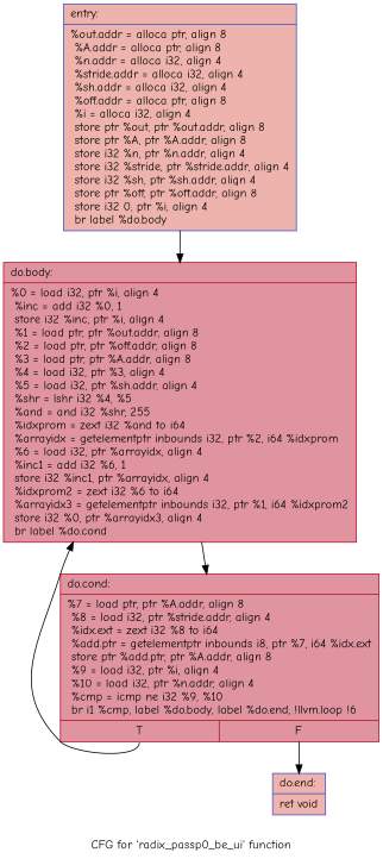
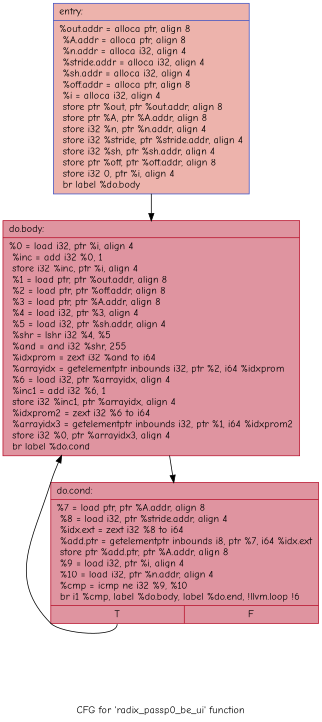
  digraph {
    label="CFG for 'radix_passp0_be_ui' function"
    fontname="Comic Neue"
    node [color="#3d50c3ff" fillcolor="#d6524470" fontname="Comic Neue" shape=record style=filled]
    edge [fontname="Comic Neue"]
    n1 [label="{entry:\l|  %out.addr = alloca ptr, align 8\l  %A.addr = alloca ptr, align 8\l  %n.addr = alloca i32, align 4\l  %stride.addr = alloca i32, align 4\l  %sh.addr = alloca i32, align 4\l  %off.addr = alloca ptr, align 8\l  %i = alloca i32, align 4\l  store ptr %out, ptr %out.addr, align 8\l  store ptr %A, ptr %A.addr, align 8\l  store i32 %n, ptr %n.addr, align 4\l  store i32 %stride, ptr %stride.addr, align 4\l  store i32 %sh, ptr %sh.addr, align 4\l  store ptr %off, ptr %off.addr, align 8\l  store i32 0, ptr %i, align 4\l  br label %do.body\l}"]
    n2 [color="#b70d28ff" fillcolor="#b70d2870" label="{do.body:\l|  %0 = load i32, ptr %i, align 4\l  %inc = add i32 %0, 1\l  store i32 %inc, ptr %i, align 4\l  %1 = load ptr, ptr %out.addr, align 8\l  %2 = load ptr, ptr %off.addr, align 8\l  %3 = load ptr, ptr %A.addr, align 8\l  %4 = load i32, ptr %3, align 4\l  %5 = load i32, ptr %sh.addr, align 4\l  %shr = lshr i32 %4, %5\l  %and = and i32 %shr, 255\l  %idxprom = zext i32 %and to i64\l  %arrayidx = getelementptr inbounds i32, ptr %2, i64 %idxprom\l  %6 = load i32, ptr %arrayidx, align 4\l  %inc1 = add i32 %6, 1\l  store i32 %inc1, ptr %arrayidx, align 4\l  %idxprom2 = zext i32 %6 to i64\l  %arrayidx3 = getelementptr inbounds i32, ptr %1, i64 %idxprom2\l  store i32 %0, ptr %arrayidx3, align 4\l  br label %do.cond\l}"]
    n3 [color="#b70d28ff" fillcolor="#b70d2870" label="{do.cond:\l|  %7 = load ptr, ptr %A.addr, align 8\l  %8 = load i32, ptr %stride.addr, align 4\l  %idx.ext = zext i32 %8 to i64\l  %add.ptr = getelementptr inbounds i8, ptr %7, i64 %idx.ext\l  store ptr %add.ptr, ptr %A.addr, align 8\l  %9 = load i32, ptr %i, align 4\l  %10 = load i32, ptr %n.addr, align 4\l  %cmp = icmp ne i32 %9, %10\l  br i1 %cmp, label %do.body, label %do.end, !llvm.loop !6\l|{<s0>T|<s1>F}}"]
-   n4 [label="{do.end:\l|  ret void\l}"]
    n1 -> n2
    n2 -> n3
    n3 -> n2 [tailport=s0]
-   n3 -> n4 [tailport=s1]
  }
